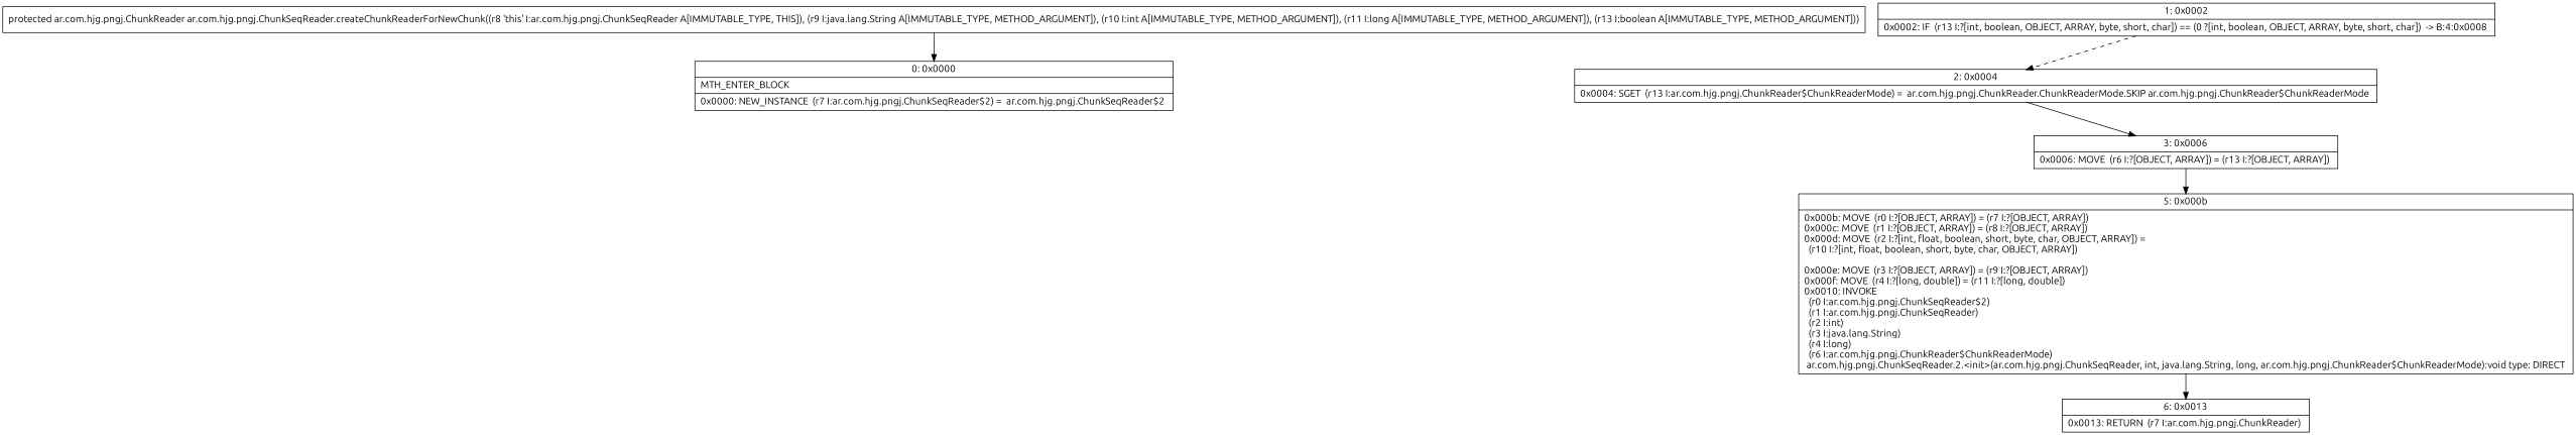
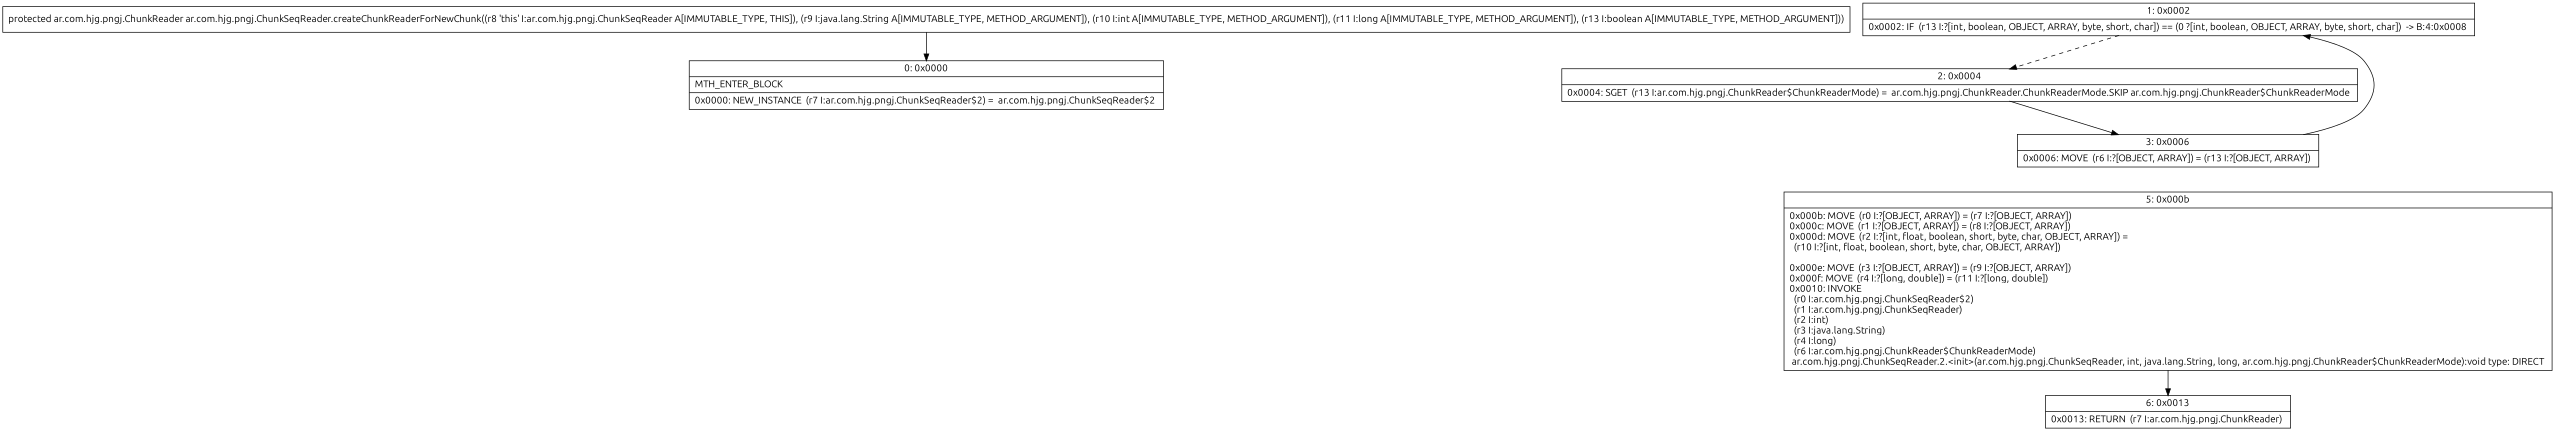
  digraph {
    fontname=Ubuntu
    node [fontname=Ubuntu shape=record]
    edge [fontname=Ubuntu]
    n1 [label="{0\:\ 0x0000|MTH_ENTER_BLOCK\l|0x0000: NEW_INSTANCE  (r7 I:ar.com.hjg.pngj.ChunkSeqReader$2) =  ar.com.hjg.pngj.ChunkSeqReader$2 \l}"]
    n2 [label="{1\:\ 0x0002|0x0002: IF  (r13 I:?[int, boolean, OBJECT, ARRAY, byte, short, char]) == (0 ?[int, boolean, OBJECT, ARRAY, byte, short, char])  \-\> B:4:0x0008 \l}"]
    n3 [label="{2\:\ 0x0004|0x0004: SGET  (r13 I:ar.com.hjg.pngj.ChunkReader$ChunkReaderMode) =  ar.com.hjg.pngj.ChunkReader.ChunkReaderMode.SKIP ar.com.hjg.pngj.ChunkReader$ChunkReaderMode \l}"]
    n4 [label="{3\:\ 0x0006|0x0006: MOVE  (r6 I:?[OBJECT, ARRAY]) = (r13 I:?[OBJECT, ARRAY]) \l}"]
    n5 [label="{5\:\ 0x000b|0x000b: MOVE  (r0 I:?[OBJECT, ARRAY]) = (r7 I:?[OBJECT, ARRAY]) \l0x000c: MOVE  (r1 I:?[OBJECT, ARRAY]) = (r8 I:?[OBJECT, ARRAY]) \l0x000d: MOVE  (r2 I:?[int, float, boolean, short, byte, char, OBJECT, ARRAY]) = \l  (r10 I:?[int, float, boolean, short, byte, char, OBJECT, ARRAY])\l \l0x000e: MOVE  (r3 I:?[OBJECT, ARRAY]) = (r9 I:?[OBJECT, ARRAY]) \l0x000f: MOVE  (r4 I:?[long, double]) = (r11 I:?[long, double]) \l0x0010: INVOKE  \l  (r0 I:ar.com.hjg.pngj.ChunkSeqReader$2)\l  (r1 I:ar.com.hjg.pngj.ChunkSeqReader)\l  (r2 I:int)\l  (r3 I:java.lang.String)\l  (r4 I:long)\l  (r6 I:ar.com.hjg.pngj.ChunkReader$ChunkReaderMode)\l ar.com.hjg.pngj.ChunkSeqReader.2.\<init\>(ar.com.hjg.pngj.ChunkSeqReader, int, java.lang.String, long, ar.com.hjg.pngj.ChunkReader$ChunkReaderMode):void type: DIRECT \l}"]
    n6 [label="{6\:\ 0x0013|0x0013: RETURN  (r7 I:ar.com.hjg.pngj.ChunkReader) \l}"]
    n7 [label="{protected ar.com.hjg.pngj.ChunkReader ar.com.hjg.pngj.ChunkSeqReader.createChunkReaderForNewChunk((r8 'this' I:ar.com.hjg.pngj.ChunkSeqReader A[IMMUTABLE_TYPE, THIS]), (r9 I:java.lang.String A[IMMUTABLE_TYPE, METHOD_ARGUMENT]), (r10 I:int A[IMMUTABLE_TYPE, METHOD_ARGUMENT]), (r11 I:long A[IMMUTABLE_TYPE, METHOD_ARGUMENT]), (r13 I:boolean A[IMMUTABLE_TYPE, METHOD_ARGUMENT])) }"]
    n2 -> n3 [style=dashed]
    n3 -> n4
-   n4 -> n5
+   n4 -> n2
    n5 -> n6
    n7 -> n1
  }
